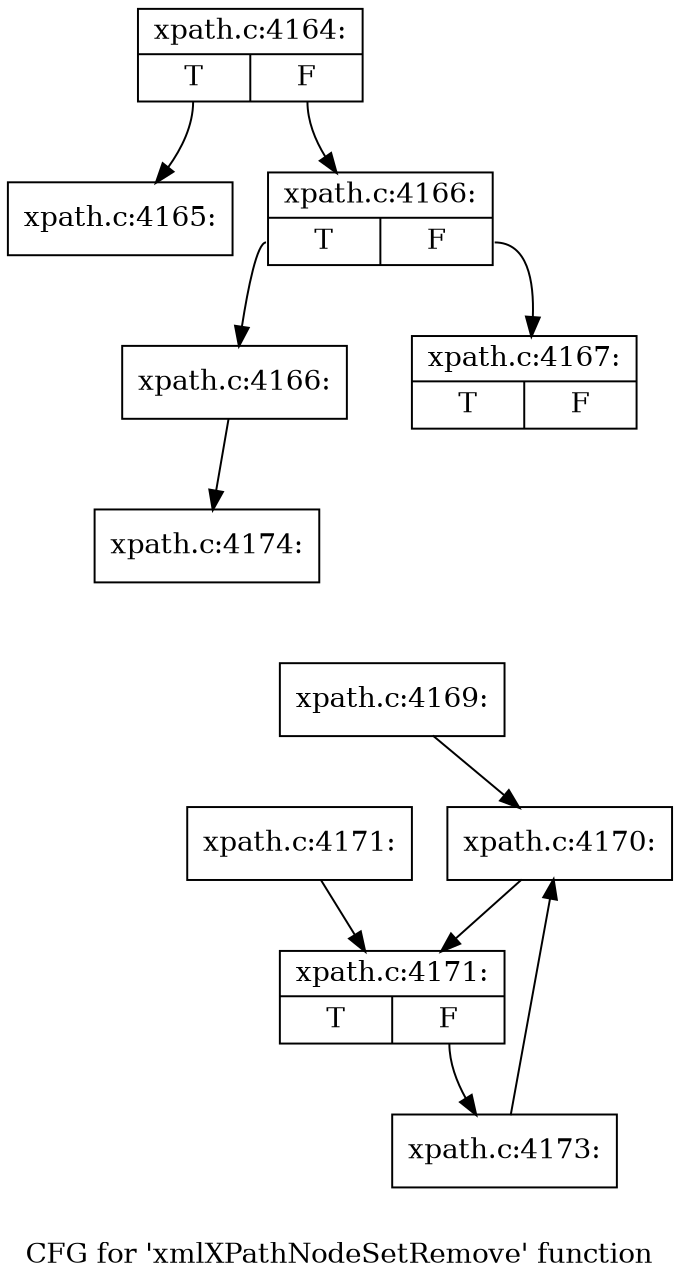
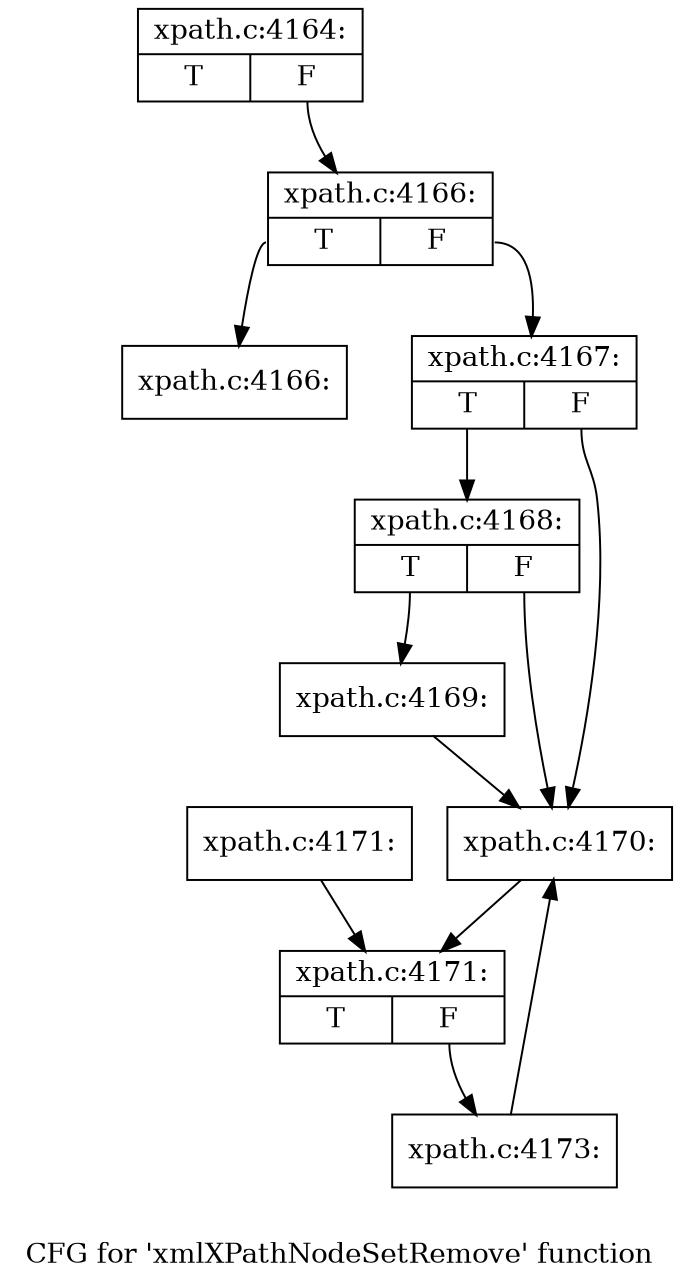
  digraph {
    label="CFG for 'xmlXPathNodeSetRemove' function"
    node [shape=record]
    n1 [label="{xpath.c:4164:|{<s0>T|<s1>F}}"]
-   n2 [label="{xpath.c:4165:}"]
    n3 [label="{xpath.c:4166:|{<s0>T|<s1>F}}"]
    n4 [label="{xpath.c:4166:}"]
    n5 [label="{xpath.c:4167:|{<s0>T|<s1>F}}"]
-   n6 [label="{xpath.c:4174:}"]
+   n7 [label="{xpath.c:4168:|{<s0>T|<s1>F}}"]
    n8 [label="{xpath.c:4170:}"]
    n9 [label="{xpath.c:4169:}"]
    n10 [label="{xpath.c:4171:|{<s0>T|<s1>F}}"]
    n11 [label="{xpath.c:4173:}"]
    n12 [label="{xpath.c:4171:}"]
-   n1 -> n2 [tailport=s0]
    n1 -> n3 [tailport=s1]
    n3 -> n4 [tailport=s0]
    n3 -> n5 [tailport=s1]
-   n4 -> n6
+   n5 -> n7 [tailport=s0]
+   n5 -> n8 [tailport=s1]
+   n7 -> n8 [tailport=s1]
+   n7 -> n9 [tailport=s0]
    n8 -> n10
    n9 -> n8
    n10 -> n11 [tailport=s1]
    n11 -> n8
    n12 -> n10
  }
